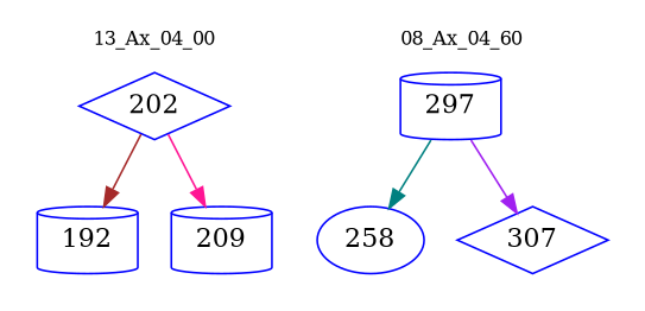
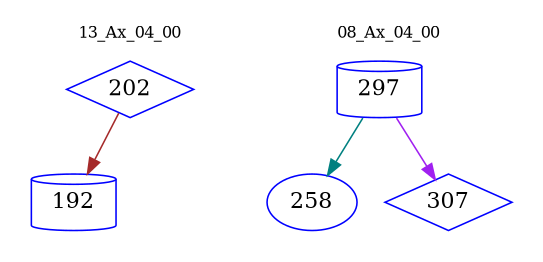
  digraph {
    node [color=blue shape=cylinder]
    n1 [label=202 shape=diamond]
    n2 [label=192]
-   n3 [label=209]
    n4 [label=297]
    n5 [label=258 shape=ellipse]
    n6 [label=307 shape=diamond]
    subgraph cluster_1 {
      color=white
      fontsize=10
      label="13_Ax_04_00"
      n1
      n2
-     n3
    }
    subgraph cluster_2 {
      color=white
      fontsize=10
-     label="08_Ax_04_60"
+     label="08_Ax_04_00"
      n4
      n5
      n6
    }
    n1 -> n2 [color=brown]
-   n1 -> n3 [color=deeppink]
    n4 -> n5 [color=teal]
    n4 -> n6 [color=purple]
  }
